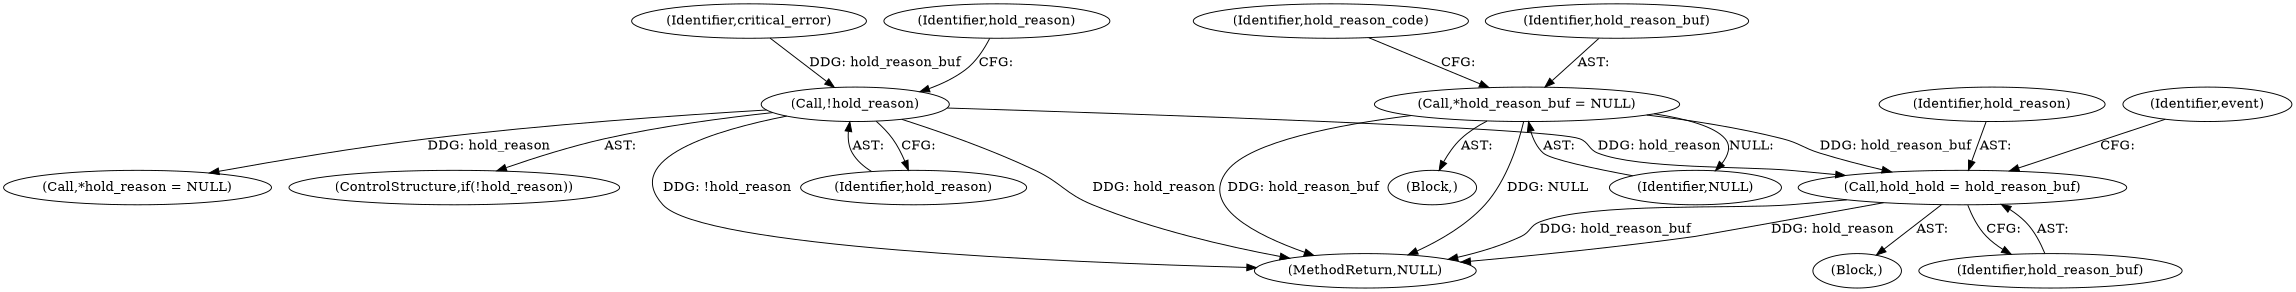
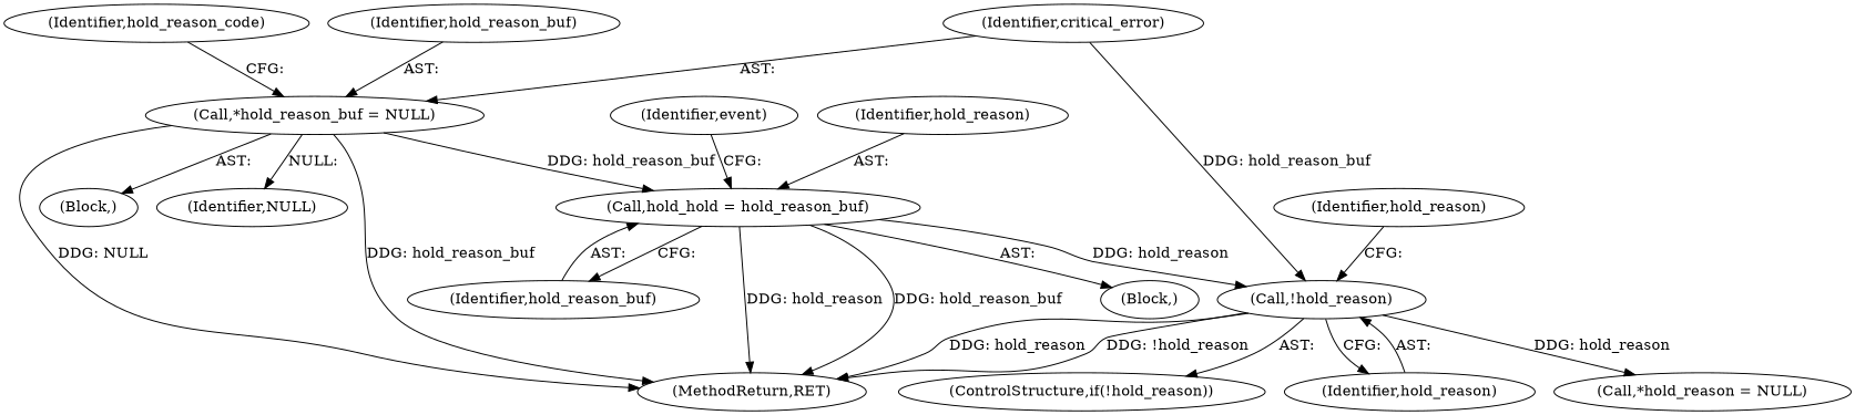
  digraph {
    n1 [label="(Call,hold_hold = hold_reason_buf)"]
    n2 [label="(Call,!hold_reason)"]
-   n3 [label="(MethodReturn,NULL)"]
+   n3 [label="(MethodReturn,RET)"]
    n4 [label="(Block,)"]
    n5 [label="(Identifier,hold_reason_buf)"]
    n6 [label="(ControlStructure,if(!hold_reason))"]
    n7 [label="(Identifier,hold_reason)"]
    n8 [label="(Call,*hold_reason = NULL)"]
    n9 [label="(Call,*hold_reason_buf = NULL)"]
    n10 [label="(Block,)"]
    n11 [label="(Identifier,NULL)"]
    n12 [label="(Identifier,critical_error)"]
    n13 [label="(Identifier,hold_reason_code)"]
    n14 [label="(Identifier,hold_reason)"]
    n15 [label="(Identifier,hold_reason_buf)"]
    n16 [label="(Identifier,event)"]
    n17 [label="(Identifier,hold_reason)"]
-   n2 -> n1 [label="DDG: hold_reason"]
+   n1 -> n2 [label="DDG: hold_reason"]
    n1 -> n3 [label="DDG: hold_reason"]
    n1 -> n3 [label="DDG: hold_reason_buf"]
    n1 -> n4 [label="AST: "]
    n1 -> n5 [label="CFG: "]
    n2 -> n3 [label="DDG: hold_reason"]
    n2 -> n3 [label="DDG: !hold_reason"]
    n2 -> n6 [label="AST: "]
    n2 -> n7 [label="CFG: "]
    n2 -> n8 [label="DDG: hold_reason"]
    n5 -> n1 [label="AST: "]
    n7 -> n2 [label="AST: "]
    n9 -> n1 [label="DDG: hold_reason_buf"]
    n9 -> n3 [label="DDG: NULL"]
    n9 -> n3 [label="DDG: hold_reason_buf"]
    n9 -> n10 [label="AST: "]
    n9 -> n11 [label="NULL: "]
-   n11 -> n9 [label="AST: "]
+   n12 -> n9 [label="AST: "]
    n12 -> n2 [label="DDG: hold_reason_buf"]
    n13 -> n9 [label="CFG: "]
    n14 -> n2 [label="CFG: "]
    n15 -> n9 [label="AST: "]
    n16 -> n1 [label="CFG: "]
    n17 -> n1 [label="AST: "]
  }
